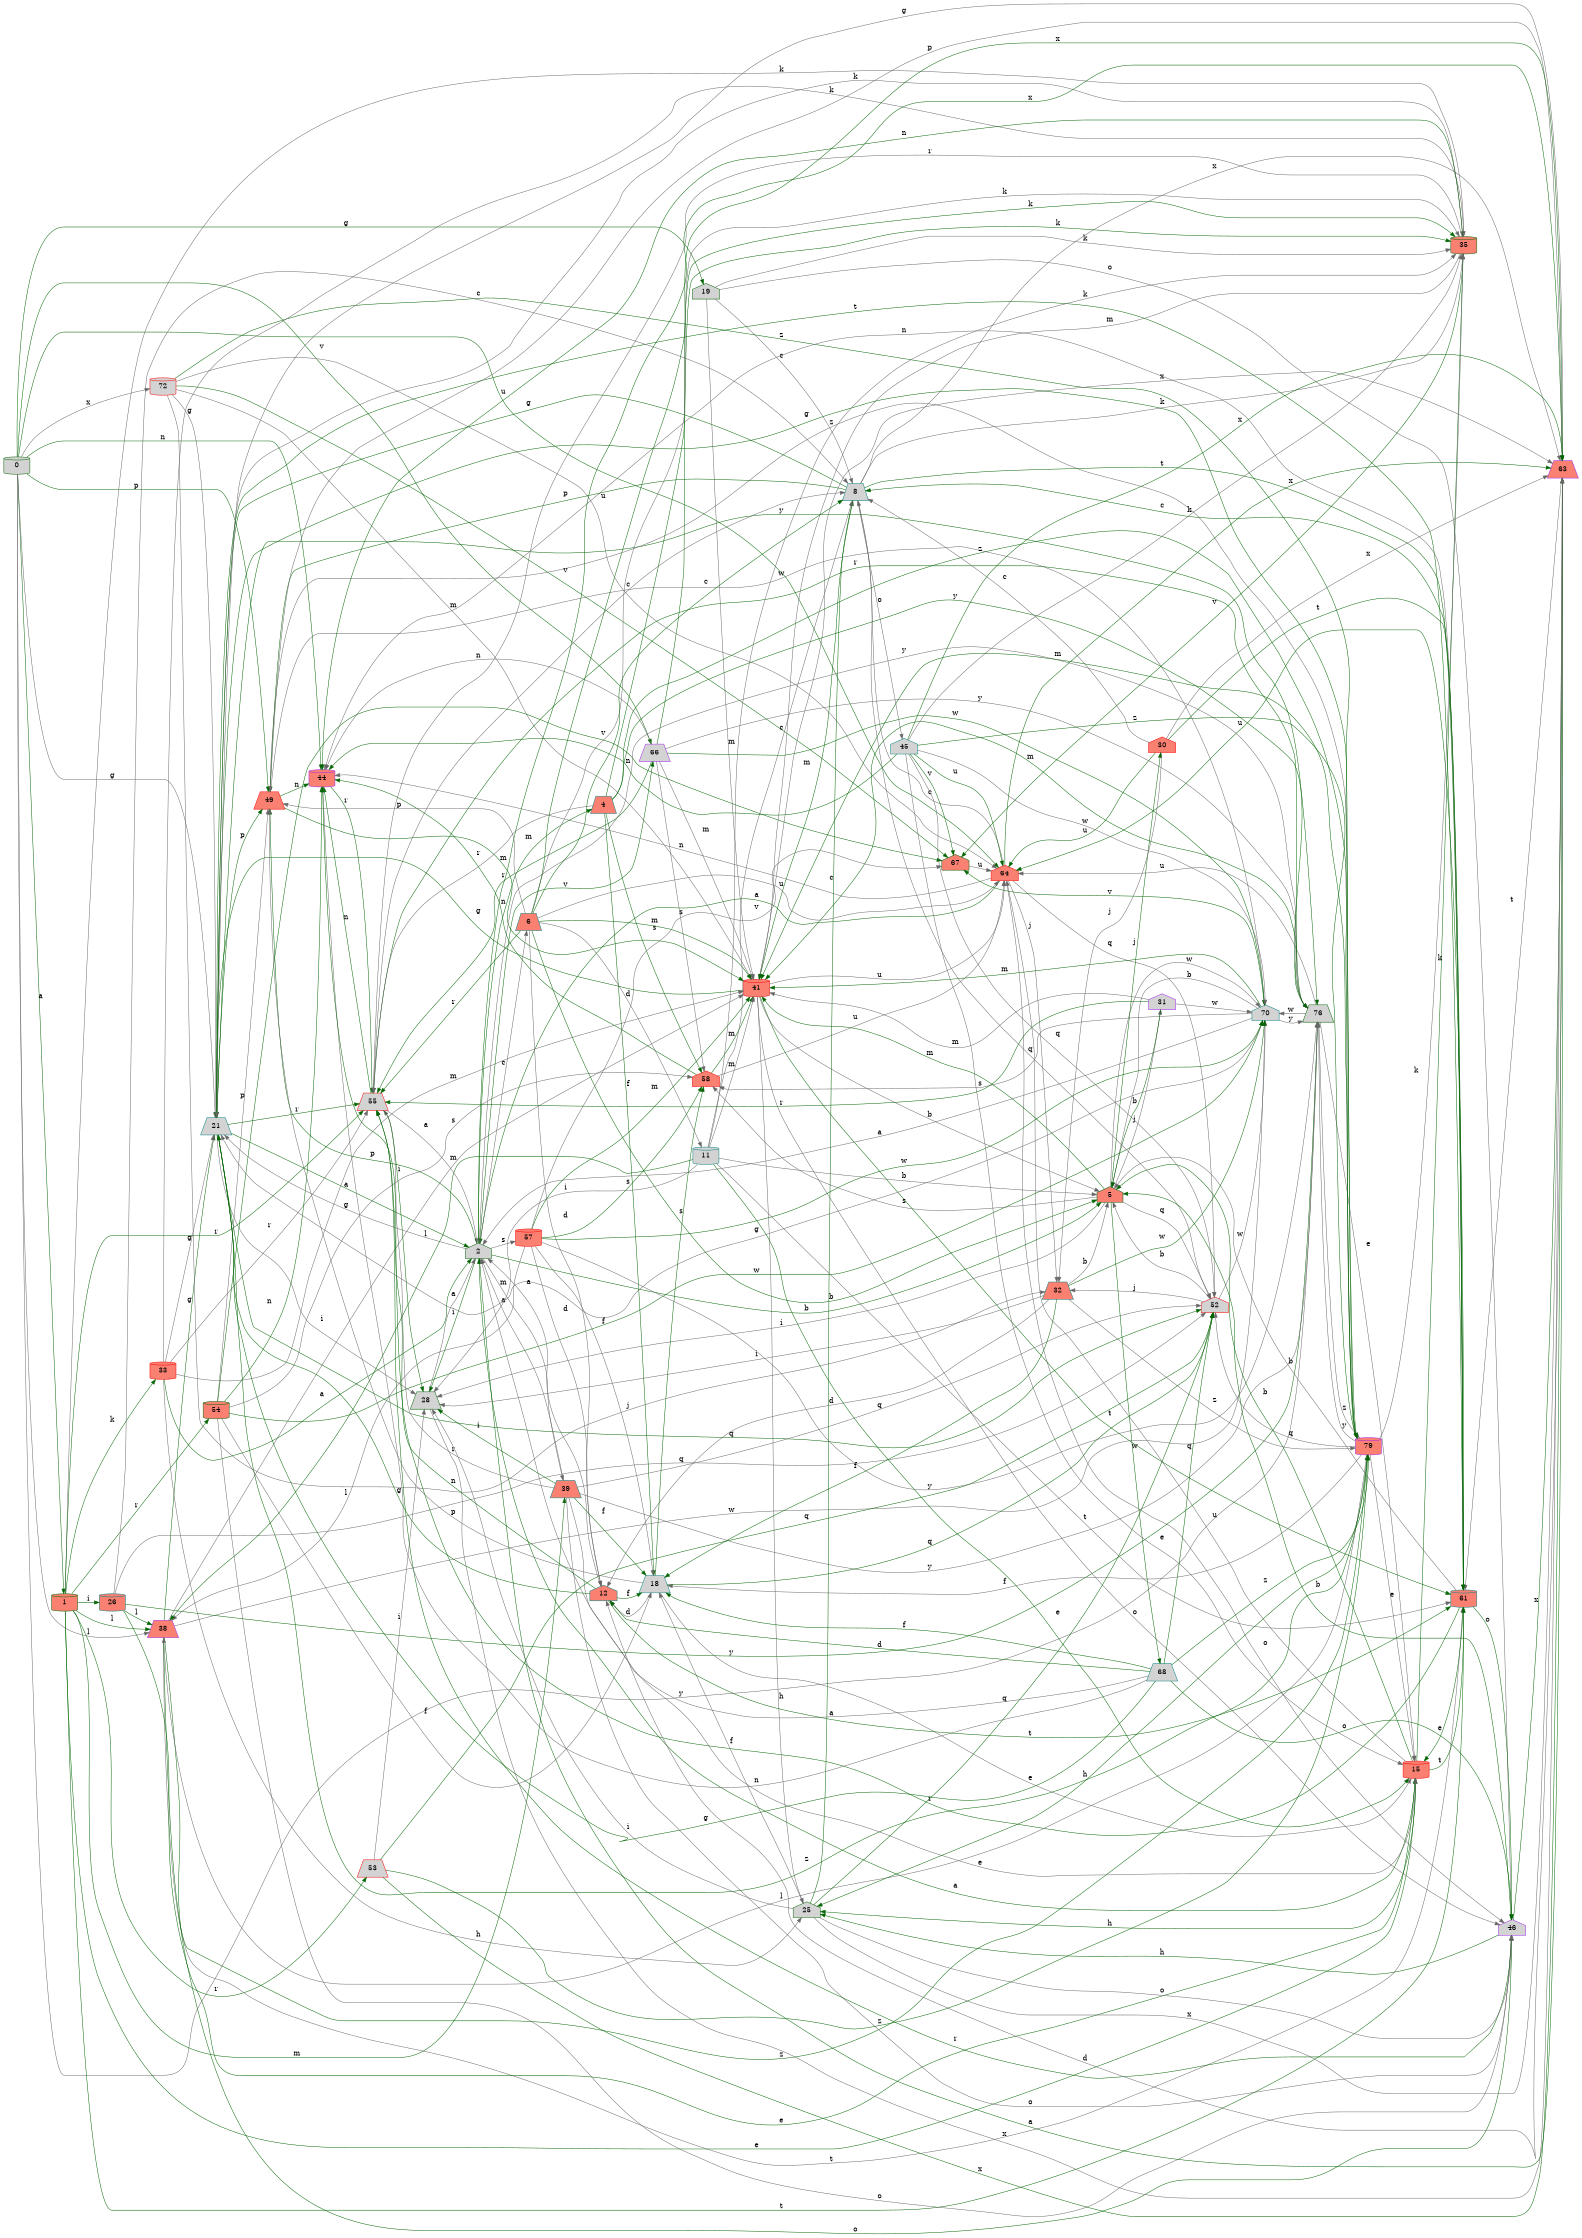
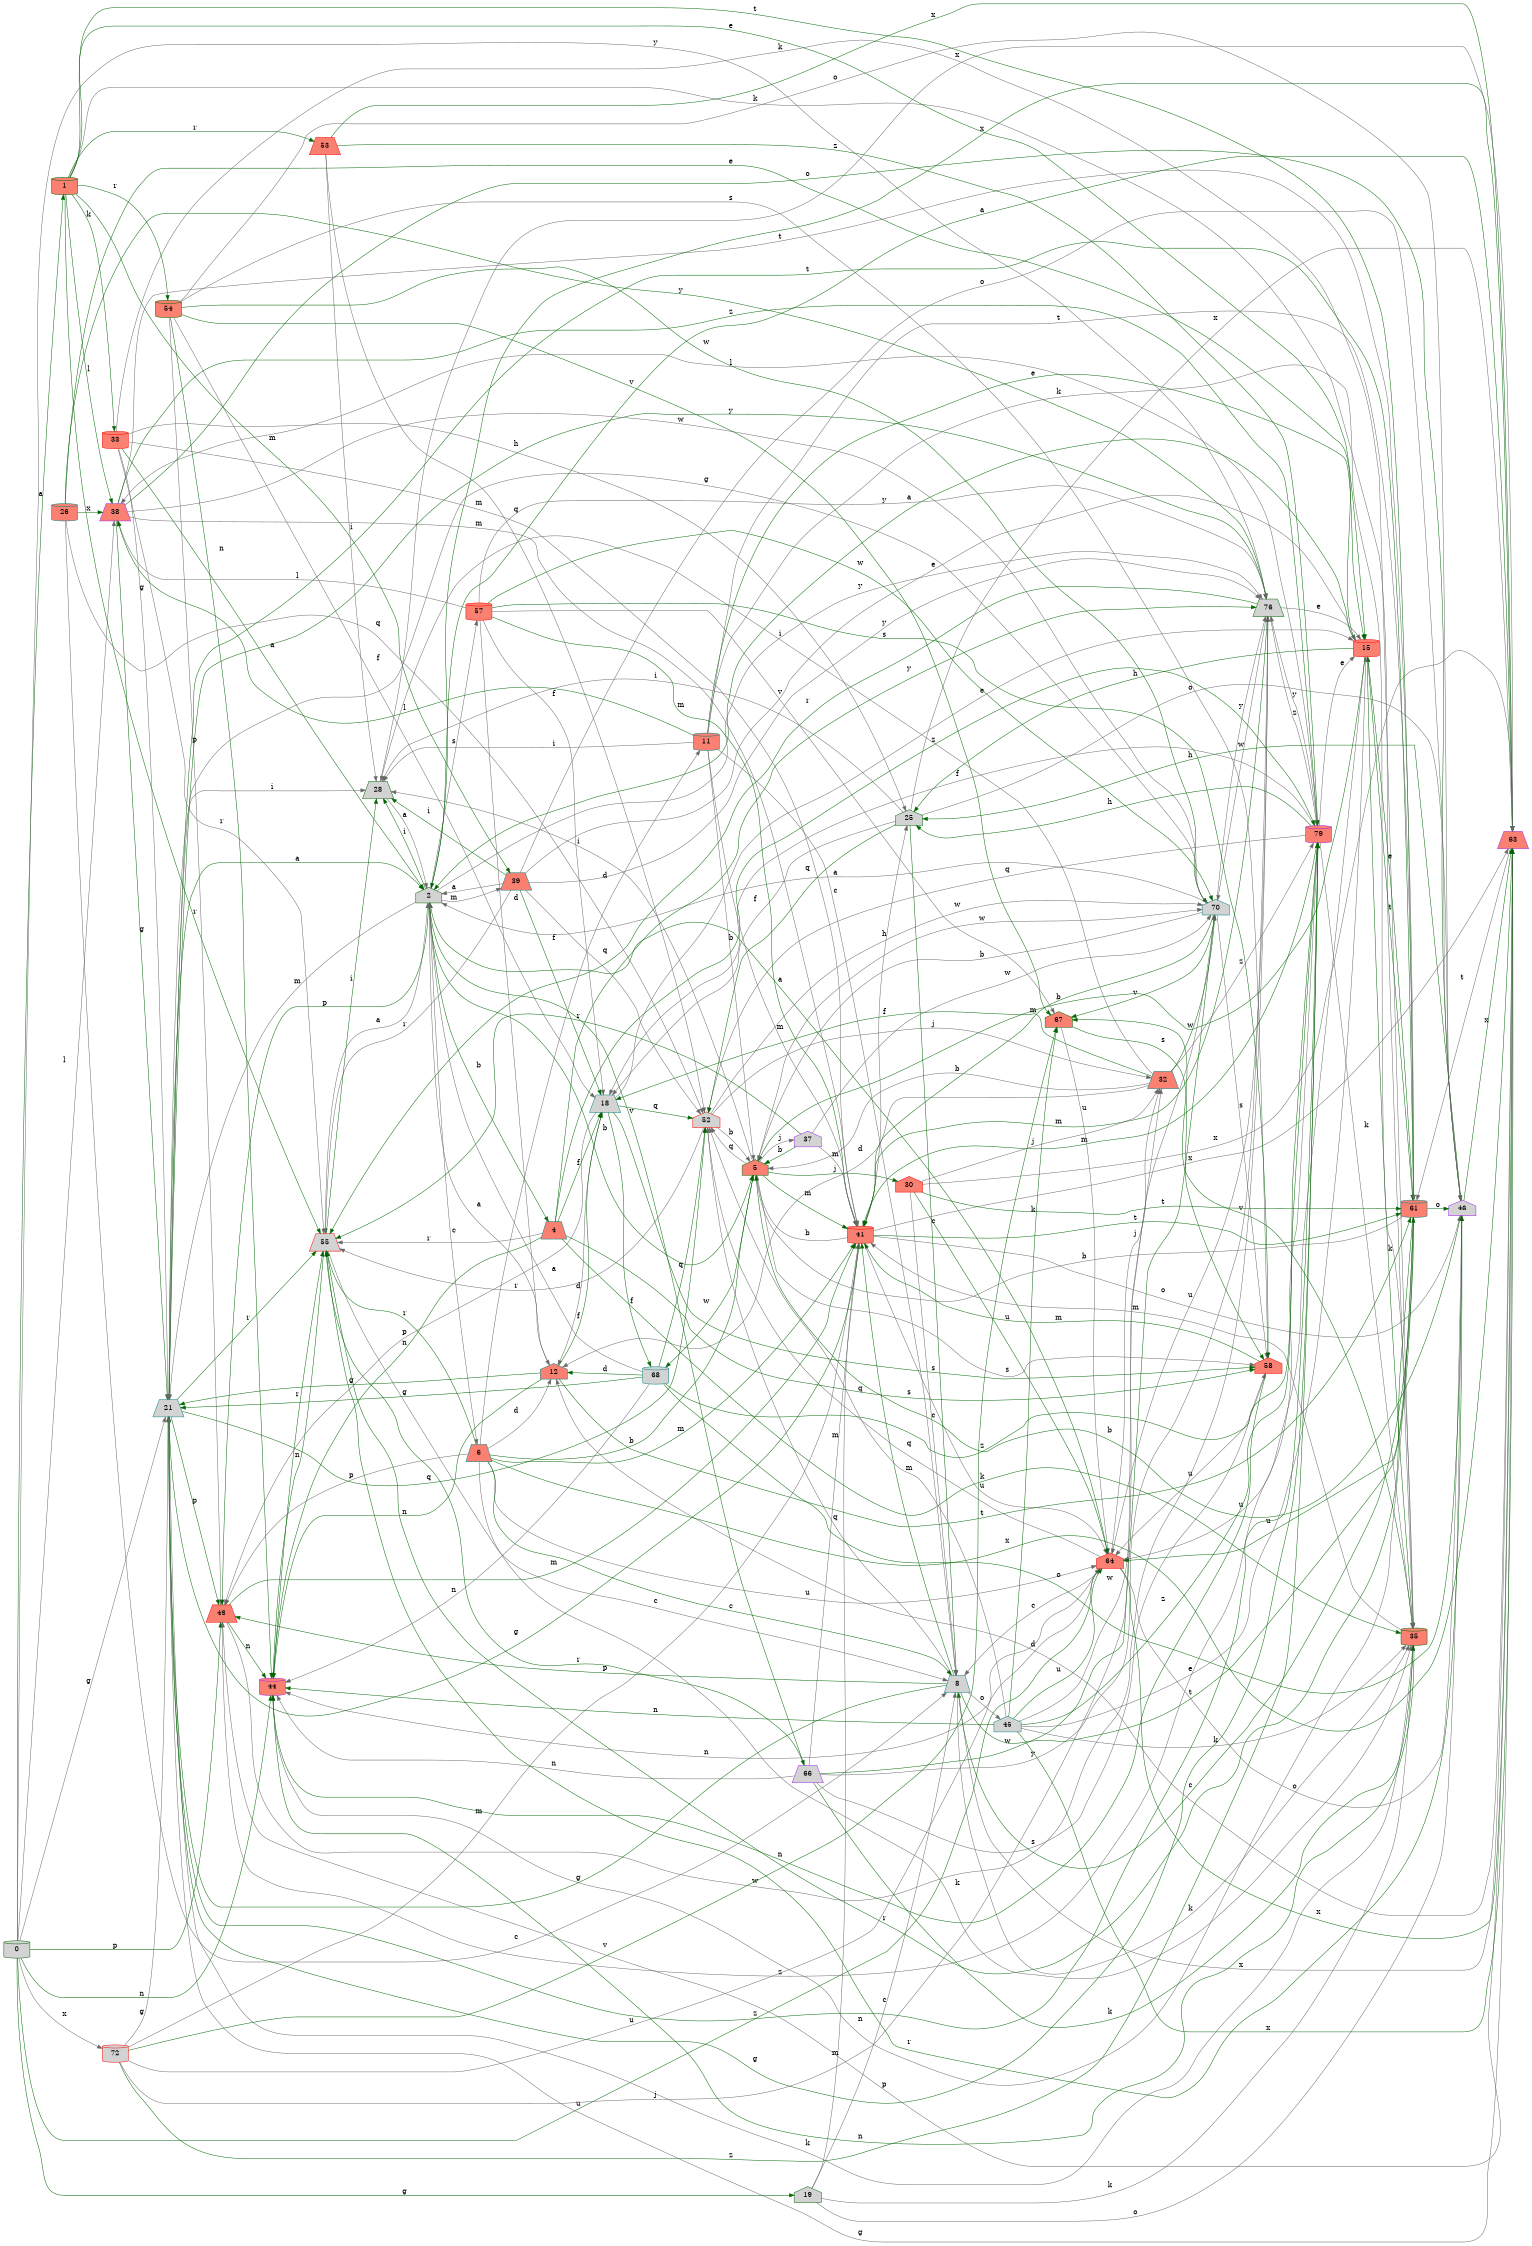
  strict digraph {
    rankdir=LR
    node [color=teal fillcolor=salmon shape=cylinder style=filled]
    edge [color=gray40]
    0 [color=darkgreen fillcolor=lightgrey]
    1 [color=darkgreen]
    19 [color=darkgreen fillcolor=lightgrey shape=house]
    21 [fillcolor=lightgrey shape=trapezium]
    38 [color=purple shape=trapezium]
    44 [color=purple]
    49 [color=red shape=trapezium]
    64 [color=red shape=house]
    66 [color=purple fillcolor=lightgrey shape=trapezium]
    72 [color=red fillcolor=lightgrey]
    76 [color=darkgreen fillcolor=lightgrey shape=trapezium]
    15 [color=red]
    26
    33 [color=red]
    35 [color=darkgreen]
    39 [shape=trapezium]
-   53 [color=red fillcolor=lightgrey shape=trapezium]
+   53 [color=red shape=trapezium]
    54 [color=darkgreen]
    55 [color=red fillcolor=lightgrey shape=trapezium]
    61
    41 [color=red]
    8 [fillcolor=lightgrey shape=trapezium]
    46 [color=purple fillcolor=lightgrey shape=house]
    2 [color=darkgreen fillcolor=lightgrey shape=house]
    28 [color=darkgreen fillcolor=lightgrey shape=trapezium]
    79 [color=purple]
    52 [color=red fillcolor=lightgrey shape=house]
    70 [fillcolor=lightgrey shape=house]
    n29 [color=purple label=63 shape=trapezium]
    32 [shape=trapezium]
    58 [color=red shape=house]
    67 [color=darkgreen shape=house]
    5 [color=darkgreen shape=house]
    25 [color=darkgreen fillcolor=lightgrey shape=house]
    18 [fillcolor=lightgrey shape=trapezium]
    4 [shape=trapezium]
    6 [shape=trapezium]
    57 [color=red]
    30 [color=red shape=house]
-   31 [color=purple fillcolor=lightgrey shape=house]
-   68 [fillcolor=lightgrey shape=trapezium]
-   11 [fillcolor=lightgrey]
+   31 [color=purple fillcolor=lightgrey shape=house label=37]
+   68 [fillcolor=lightgrey]
+   11
    12 [shape=house]
    45 [fillcolor=lightgrey shape=house]
    0 -> 1 [color=darkgreen label=a]
    0 -> 19 [color=darkgreen label=g]
    0 -> 21 [label=g]
    0 -> 38 [label=l]
    0 -> 44 [color=darkgreen label=n]
    0 -> 49 [color=darkgreen label=p]
    0 -> 64 [color=darkgreen label=u]
-   0 -> 66 [color=darkgreen label=v]
    0 -> 72 [label=x]
    0 -> 76 [label=y]
    1 -> 38 [color=darkgreen label=l]
    1 -> 15 [color=darkgreen label=e]
-   1 -> 26 [color=darkgreen label=i]
    1 -> 33 [color=darkgreen label=k]
    1 -> 35 [label=k]
    1 -> 39 [color=darkgreen label=m]
    1 -> 53 [color=darkgreen label=r]
    1 -> 54 [color=darkgreen label=r]
    1 -> 55 [color=darkgreen label=r]
    1 -> 61 [color=darkgreen label=t]
    19 -> 35 [label=k]
    19 -> 41 [label=m]
    19 -> 8 [label=c]
    19 -> 46 [label=o]
    21 -> 49 [color=darkgreen label=p]
    21 -> 76 [color=darkgreen label=y]
    21 -> 35 [label=k]
    21 -> 55 [color=darkgreen label=r]
    21 -> 61 [color=darkgreen label=t]
    21 -> 2 [color=darkgreen label=a]
    21 -> 28 [label=i]
    21 -> 79 [color=darkgreen label=z]
    21 -> 52 [color=darkgreen label=q]
    38 -> 21 [color=darkgreen label=g]
    38 -> 61 [label=t]
    38 -> 41 [label=m]
    38 -> 46 [color=darkgreen label=o]
    38 -> 79 [color=darkgreen label=z]
    38 -> 70 [label=w]
    44 -> 55 [color=darkgreen label=r]
    49 -> 44 [color=darkgreen label=n]
    49 -> 41 [color=darkgreen label=m]
    49 -> 79 [label=z]
-   49 -> 70 [label=w]
+   49 -> 76 [label=w]
    64 -> 44 [label=n]
    64 -> 8 [label=c]
    64 -> 46 [label=o]
    64 -> 2 [color=darkgreen label=a]
    64 -> 52 [label=q]
    64 -> n29 [color=darkgreen label=x]
    64 -> 32 [label=j]
    66 -> 44 [label=n]
    66 -> 76 [label=y]
    66 -> 35 [color=darkgreen label=k]
    66 -> 55 [color=darkgreen label=r]
    66 -> 41 [label=m]
    66 -> 70 [color=darkgreen label=w]
    66 -> 58 [label=s]
    72 -> 21 [label=g]
    72 -> 64 [label=u]
    72 -> 41 [label=m]
    72 -> 79 [color=darkgreen label=z]
    72 -> 32 [label=j]
    72 -> 67 [color=darkgreen label=v]
    76 -> 64 [label=u]
    76 -> 15 [label=e]
    76 -> 55 [color=darkgreen label=r]
    76 -> 41 [color=darkgreen label=m]
    76 -> 79 [label=z]
    76 -> 70 [label=w]
    15 -> 64 [label=u]
    15 -> 35 [color=darkgreen label=k]
    15 -> 61 [color=darkgreen label=t]
    15 -> 2 [color=darkgreen label=a]
    15 -> 5 [color=darkgreen label=b]
    15 -> 25 [color=darkgreen label=h]
-   26 -> 38 [color=darkgreen label=l]
+   26 -> 38 [color=darkgreen label=x]
    26 -> 76 [color=darkgreen label=y]
    26 -> 15 [color=darkgreen label=e]
    26 -> 8 [label=c]
    26 -> 52 [label=q]
    33 -> 21 [label=g]
    33 -> 35 [label=k]
    33 -> 55 [label=r]
    33 -> 41 [label=m]
    33 -> 2 [color=darkgreen label=a]
    33 -> 25 [label=h]
    35 -> 44 [color=darkgreen label=n]
-   35 -> 55 [label=r]
+   52 -> 55 [label=r]
    35 -> 41 [label=m]
    35 -> 67 [color=darkgreen label=v]
    39 -> 76 [label=y]
    39 -> 15 [label=e]
    39 -> 55 [label=r]
    39 -> 46 [label=o]
    39 -> 2 [label=a]
    39 -> 28 [color=darkgreen label=i]
    39 -> 52 [label=q]
    39 -> 18 [color=darkgreen label=f]
    53 -> 28 [label=i]
    53 -> 79 [color=darkgreen label=z]
-   53 -> 52 [color=darkgreen label=q]
+   53 -> 52 [label=q]
    53 -> n29 [color=darkgreen label=x]
    54 -> 44 [color=darkgreen label=n]
    54 -> 49 [label=p]
    54 -> 46 [label=o]
    54 -> 70 [color=darkgreen label=w]
    54 -> 58 [label=s]
    54 -> 67 [color=darkgreen label=v]
    54 -> 18 [label=f]
    55 -> 44 [color=darkgreen label=n]
    55 -> 8 [label=c]
    55 -> 2 [label=a]
    55 -> 28 [color=darkgreen label=i]
    61 -> 44 [label=n]
    61 -> 64 [color=darkgreen label=u]
    61 -> 15 [color=darkgreen label=e]
    61 -> 55 [color=darkgreen label=r]
    61 -> 8 [color=darkgreen label=c]
    61 -> 46 [color=darkgreen label=o]
    61 -> 5 [label=b]
    41 -> 21 [color=darkgreen label=g]
    41 -> 64 [label=u]
    41 -> 61 [color=darkgreen label=t]
    41 -> 46 [label=o]
    41 -> n29 [label=x]
    41 -> 5 [label=b]
    41 -> 25 [label=h]
    8 -> 21 [color=darkgreen label=g]
    8 -> 49 [color=darkgreen label=p]
    8 -> 35 [label=k]
    8 -> 61 [color=darkgreen label=t]
    8 -> 41 [color=darkgreen label=m]
    8 -> 52 [label=q]
    8 -> n29 [label=x]
    8 -> 45 [label=o]
    46 -> 55 [color=darkgreen label=r]
    46 -> n29 [color=darkgreen label=x]
    46 -> 5 [color=darkgreen label=b]
    46 -> 25 [color=darkgreen label=h]
-   2 -> 21 [label=g]
+   2 -> 21 [label=m]
    2 -> 49 [color=darkgreen label=p]
    2 -> 66 [color=darkgreen label=v]
    2 -> 76 [label=y]
    2 -> 39 [label=m]
    2 -> 28 [color=darkgreen label=i]
    2 -> n29 [color=darkgreen label=x]
    2 -> 5 [color=darkgreen label=b]
-   2 -> 4 [color=darkgreen label=m]
+   2 -> 4 [color=darkgreen label=b]
    2 -> 6 [label=c]
    2 -> 57 [label=s]
    28 -> 2 [label=a]
    28 -> n29 [label=x]
    79 -> 21 [color=darkgreen label=g]
    79 -> 38 [label=l]
    79 -> 76 [label=y]
    79 -> 15 [label=e]
    79 -> 35 [label=k]
    79 -> 41 [color=darkgreen label=m]
    79 -> 52 [label=q]
    79 -> 25 [color=darkgreen label=h]
    79 -> 18 [label=f]
    52 -> 70 [label=w]
    52 -> 32 [label=j]
    52 -> 5 [label=b]
    70 -> 21 [label=g]
    70 -> 76 [label=y]
    70 -> 41 [color=darkgreen label=m]
    70 -> 2 [label=a]
    70 -> 58 [label=s]
    70 -> 67 [color=darkgreen label=v]
    70 -> 5 [label=b]
    n29 -> 21 [label=g]
    n29 -> 49 [label=p]
    n29 -> 61 [label=t]
    n29 -> 2 [color=darkgreen label=a]
    n29 -> 12 [label=d]
    32 -> 28 [label=i]
    32 -> 79 [label=z]
    32 -> 70 [color=darkgreen label=w]
    32 -> 5 [label=b]
    32 -> 18 [color=darkgreen label=f]
    32 -> 12 [label=d]
    58 -> 44 [color=darkgreen label=n]
    58 -> 64 [label=u]
    58 -> 41 [color=darkgreen label=m]
    67 -> 64 [label=u]
+   67 -> 58 [color=darkgreen label=s]
    5 -> 41 [color=darkgreen label=m]
    5 -> 28 [label=i]
    5 -> 52 [label=q]
    5 -> 70 [label=w]
    5 -> 58 [label=s]
    5 -> 30 [color=darkgreen label=j]
    5 -> 31 [label=j]
    5 -> 68 [color=darkgreen label=w]
    25 -> 8 [color=darkgreen label=c]
    25 -> 46 [label=o]
    25 -> 28 [label=i]
    25 -> 52 [color=darkgreen label=q]
    25 -> n29 [label=x]
    25 -> 18 [label=f]
    18 -> 49 [label=p]
    18 -> 15 [label=e]
    18 -> 52 [color=darkgreen label=q]
    18 -> 58 [color=darkgreen label=s]
    18 -> 12 [label=d]
+   4 -> 44 [color=darkgreen label=n]
    4 -> 76 [color=darkgreen label=y]
    4 -> 35 [color=darkgreen label=k]
    4 -> 55 [label=r]
    4 -> 79 [color=darkgreen label=z]
    4 -> 58 [color=darkgreen label=s]
    4 -> 18 [color=darkgreen label=f]
    6 -> 49 [label=p]
    6 -> 64 [label=u]
    6 -> 35 [label=k]
    6 -> 55 [color=darkgreen label=r]
    6 -> 41 [color=darkgreen label=m]
    6 -> 8 [color=darkgreen label=c]
    6 -> n29 [color=darkgreen label=x]
    6 -> 5 [color=darkgreen label=b]
    6 -> 11 [label=d]
    6 -> 12 [label=d]
    57 -> 38 [label=l]
    57 -> 76 [label=y]
    57 -> 41 [color=darkgreen label=m]
    57 -> 70 [color=darkgreen label=w]
    57 -> 58 [color=darkgreen label=s]
    57 -> 67 [label=v]
    57 -> 18 [label=f]
    57 -> 12 [label=d]
    30 -> 64 [color=darkgreen label=u]
    30 -> 61 [color=darkgreen label=t]
    30 -> 8 [label=c]
    30 -> n29 [label=x]
    30 -> 32 [label=j]
    31 -> 55 [color=darkgreen label=r]
    31 -> 41 [label=m]
    31 -> 70 [label=w]
    31 -> 5 [color=darkgreen label=b]
    68 -> 21 [color=darkgreen label=g]
    68 -> 44 [label=n]
    68 -> 46 [color=darkgreen label=o]
    68 -> 2 [label=a]
    68 -> 79 [color=darkgreen label=z]
    68 -> 52 [color=darkgreen label=q]
-   68 -> 18 [color=darkgreen label=f]
+   18 -> 68 [color=darkgreen label=f]
    68 -> 12 [color=darkgreen label=d]
    11 -> 38 [color=darkgreen label=l]
    11 -> 15 [color=darkgreen label=e]
    11 -> 35 [label=k]
    11 -> 61 [label=t]
    11 -> 41 [label=m]
    11 -> 8 [label=c]
    11 -> 28 [label=i]
    11 -> 5 [label=b]
    12 -> 21 [color=darkgreen label=g]
    12 -> 44 [color=darkgreen label=n]
    12 -> 61 [color=darkgreen label=t]
    12 -> 2 [label=a]
    12 -> 18 [color=darkgreen label=f]
    45 -> 44 [color=darkgreen label=n]
    45 -> 64 [color=darkgreen label=u]
    45 -> 15 [label=e]
    45 -> 35 [label=k]
    45 -> 79 [color=darkgreen label=z]
    45 -> 52 [label=q]
    45 -> 70 [label=w]
    45 -> n29 [color=darkgreen label=x]
-   45 -> 67 [color=darkgreen label=v]
+   45 -> 67 [color=darkgreen label=k]
  }
